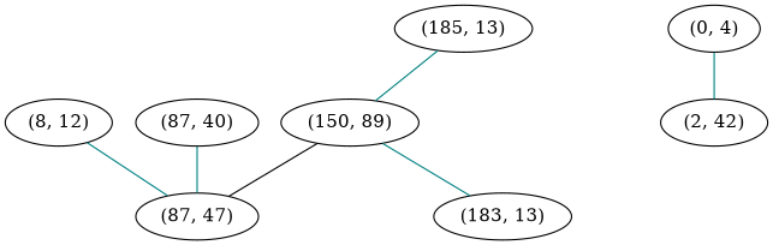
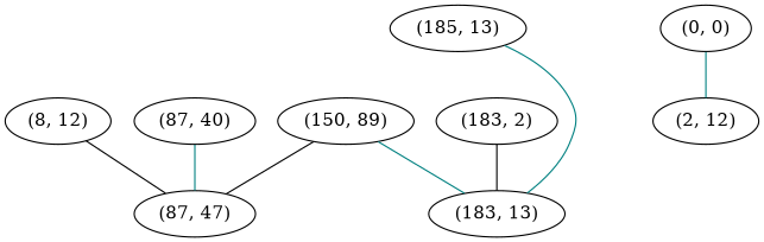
  graph {
    edge [color=teal weight=1]
    n1 [label="(8, 12)"]
    "(87, 47)"
    "(150, 89)"
    "(183, 13)"
-   "(0, 0)" [label="(0, 4)"]
-   "(2, 12)" [label="(2, 42)"]
+   "(0, 0)"
+   "(2, 12)"
    "(87, 40)"
+   "(183, 2)"
    "(185, 13)"
-   n1 -- "(87, 47)"
+   n1 -- "(87, 47)" [color=black]
    "(150, 89)" -- "(87, 47)" [color=black]
    "(150, 89)" -- "(183, 13)"
    "(0, 0)" -- "(2, 12)" [weight=4]
    "(87, 40)" -- "(87, 47)"
-   "(185, 13)" -- "(150, 89)"
+   "(183, 2)" -- "(183, 13)" [color=black]
+   "(185, 13)" -- "(183, 13)"
  }
